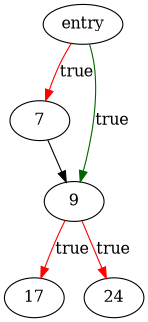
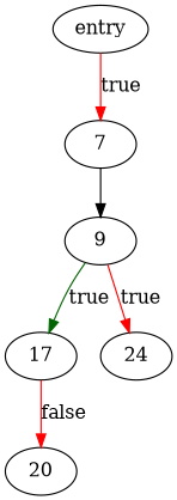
  digraph {
    edge [color=red]
    n1 [label=entry]
    7
    9
    17
    24
+   20
    n1 -> 7 [label=true]
-   n1 -> 9 [color=darkgreen label=true]
    7 -> 9 [color=""]
-   9 -> 17 [label=true]
+   9 -> 17 [color=darkgreen label=true]
    9 -> 24 [label=true]
+   17 -> 20 [label=false]
  }
